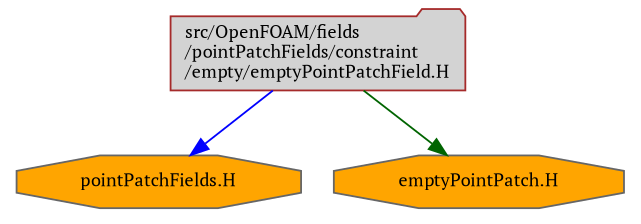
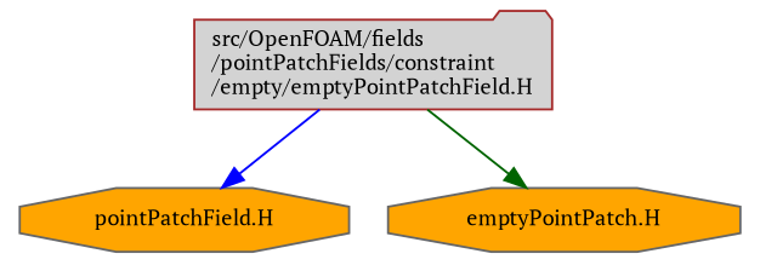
  digraph {
    fontname="PT Serif"
    node [color=gray40 fillcolor=orange fontname="PT Serif" fontsize=10 shape=octagon style=filled]
    edge [fontname="PT Serif" fontsize=10 labelfontname=FreeSans labelfontsize=10 style=solid]
    n1 [color=brown fillcolor=lightgrey fontcolor=black height=0.2 label="src/OpenFOAM/fields\l/pointPatchFields/constraint\l/empty/emptyPointPatchField.H" shape=folder width=0.4]
-   n2 [height=0.2 label="pointPatchFields.H" width=0.4]
+   n2 [height=0.2 label="pointPatchField.H" width=0.4]
    n3 [height=0.2 label="emptyPointPatch.H" width=0.4]
    n1 -> n2 [color=blue]
    n1 -> n3 [color=darkgreen]
  }
